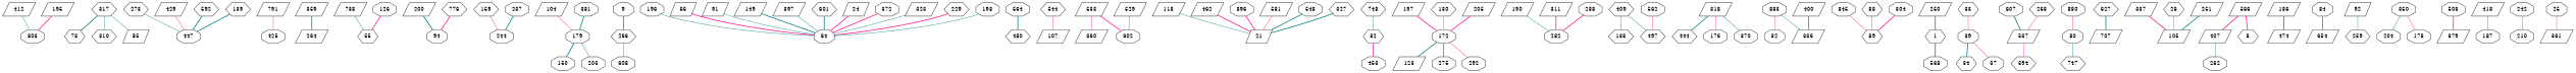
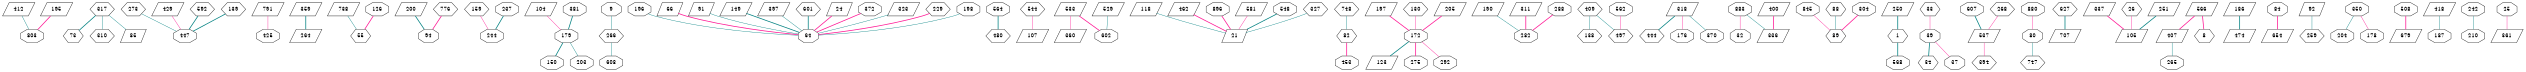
  strict graph {
    "edge"="{}"
    file="/Users/felicedeluca/Developer/UofA/mlgd/resources/Dataset2/originalgraphs/EU_core_Layer4-id.dot"
    "graph"="{'file': '/Users/felicedeluca/Developer/UofA/mlgd/resources/Dataset2/originalgraphs/EU_core_Layer4-id.dot'}"
    "node"="{'label': '', 'level': ''}"
    node [level=4 shape=octagon]
    edge [color=teal style=solid]
    n1 [label=412 level=1 shape=parallelogram]
    n2 [label=803]
    n3 [label=317 level=1 shape=hexagon]
    n4 [label=73 shape=hexagon]
    n5 [label=310 shape=hexagon]
    n6 [label=85 shape=parallelogram]
    n7 [label=273 shape=hexagon]
    n8 [label=447 level=2]
    n9 [label=791 level=2 shape=parallelogram]
    n10 [label=425]
    n11 [label=359 shape=parallelogram]
    n12 [label=264 level=3 shape=parallelogram]
    n13 [label=738 shape=parallelogram]
    n14 [label=55 level=1 shape=hexagon]
    n15 [label=200 shape=parallelogram]
    n16 [label=94 level=2]
    n17 [label=159 shape=hexagon]
    n18 [label=244 level=1]
    n19 [label=104 shape=parallelogram]
    n20 [label=179 level=2]
    n21 [label=150]
    n22 [label=203]
    n23 [label=9]
    n24 [label=266 level=2 shape=hexagon]
    n25 [label=608]
    n26 [label=196]
    n27 [label=64 level=1]
    n28 [label=564]
    n29 [label=480 level=1 shape=hexagon]
    n30 [label=544 shape=hexagon]
    n31 [label=107 level=1 shape=parallelogram]
    n32 [label=533 level=1 shape=parallelogram]
    n33 [label=360 shape=parallelogram]
    n34 [label=602]
    n35 [label=429 shape=parallelogram]
    n36 [label=66 shape=parallelogram]
    n37 [label=126]
    n38 [label=118 shape=parallelogram]
    n39 [label=21 level=1 shape=parallelogram]
    n40 [label=748 shape=hexagon]
    n41 [label=82 level=1 shape=hexagon]
    n42 [label=453]
    n43 [label=197 shape=parallelogram]
    n44 [label=172 level=1]
    n45 [label=123 shape=parallelogram]
    n46 [label=275]
    n47 [label=292]
    n48 [label=190 shape=parallelogram]
    n49 [label=282 level=1]
    n50 [label=409 level=1 shape=hexagon]
    n51 [label=138 shape=hexagon]
    n52 [label=497 shape=hexagon]
    n53 [label=318 level=1 shape=parallelogram]
    n54 [label=444 shape=hexagon]
    n55 [label=176]
    n56 [label=370]
    n57 [label=883]
    n58 [label=32]
    n59 [label=336 level=1 shape=parallelogram]
    n60 [label=130 shape=hexagon]
    n61 [label=845]
    n62 [label=89 level=2 shape=hexagon]
    n63 [label=462 shape=parallelogram]
    n64 [label=88 shape=hexagon]
    n65 [label=250 shape=parallelogram]
    n66 [label=1 level=2 shape=hexagon]
    n67 [label=568]
    n68 [label=91 shape=parallelogram]
    n69 [label=33 shape=hexagon]
    n70 [label=39 level=2]
    n71 [label=34 shape=hexagon]
    n72 [label=37]
    n73 [label=205 shape=parallelogram]
    n74 [label=607]
    n75 [label=537 level=2 shape=parallelogram]
    n76 [label=394 shape=hexagon]
    n77 [label=896]
    n78 [label=268 shape=hexagon]
    n79 [label=381]
    n80 [label=581 shape=parallelogram]
    n81 [label=195 shape=parallelogram]
    n82 [label=880]
    n83 [label=80 level=1]
    n84 [label=747 shape=hexagon]
    n85 [label=548]
    n86 [label=149 shape=parallelogram]
    n87 [label=304]
    n88 [label=397 shape=parallelogram]
    n89 [label=627 level=2 shape=hexagon]
    n90 [label=707 shape=parallelogram]
    n91 [label=601 shape=hexagon]
    n92 [label=337 shape=parallelogram]
    n93 [label=105 level=1 shape=parallelogram]
    n94 [label=776 shape=hexagon]
    n95 [label=566 shape=parallelogram]
    n96 [label=407 level=2 shape=parallelogram]
    n97 [label=8 shape=hexagon]
-   n98 [label=262]
+   n98 [label=265]
    n99 [label=186 shape=parallelogram]
    n100 [label=474 level=1 shape=parallelogram]
    n101 [label=84 level=1]
    n102 [label=654 shape=parallelogram]
    n103 [label=26 shape=hexagon]
    n104 [label=251 shape=parallelogram]
    n105 [label=24 shape=parallelogram]
    n106 [label=92 level=2 shape=parallelogram]
    n107 [label=259 shape=hexagon]
    n108 [label=350 level=1]
    n109 [label=204]
    n110 [label=178]
    n111 [label=372]
    n112 [label=508]
    n113 [label=679 level=1 shape=parallelogram]
    n114 [label=327 shape=hexagon]
    n115 [label=323 shape=parallelogram]
    n116 [label=400 shape=parallelogram]
    n117 [label=418 shape=parallelogram]
    n118 [label=187 level=1]
    n119 [label=237]
    n120 [label=592 shape=hexagon]
    n121 [label=529 shape=parallelogram]
    n122 [label=242]
    n123 [label=210 level=1]
    n124 [label=139 shape=hexagon]
    n125 [label=311 shape=parallelogram]
    n126 [label=288]
    n127 [label=562]
    n128 [label=229 shape=hexagon]
    n129 [label=198]
    n130 [label=25]
    n131 [label=361 level=2 shape=parallelogram]
    n1 -- n2
    n3 -- n4 [style=bold]
    n3 -- n5
    n3 -- n6
    n7 -- n8
    n9 -- n10 [color=deeppink]
    n11 -- n12 [style=bold]
    n13 -- n14
    n15 -- n16 [style=bold]
    n17 -- n18 [color=deeppink]
    n19 -- n20 [color=deeppink]
    n20 -- n21 [style=bold]
    n20 -- n22
-   n23 -- n24 [style=bold]
+   n23 -- n24
    n24 -- n25
    n26 -- n27
    n28 -- n29 [style=bold]
    n30 -- n31 [color=deeppink]
    n32 -- n33 [color=deeppink]
    n32 -- n34 [color=deeppink style=bold]
    n35 -- n8 [color=deeppink]
    n36 -- n27 [color=deeppink style=bold]
    n37 -- n14 [color=deeppink style=bold]
    n38 -- n39
    n40 -- n41
    n41 -- n42 [color=deeppink style=bold]
    n43 -- n44 [color=deeppink style=bold]
    n44 -- n45 [style=bold]
    n44 -- n46 [color=deeppink style=bold]
    n44 -- n47 [color=deeppink]
    n48 -- n49
    n50 -- n51
    n50 -- n52
    n53 -- n54 [style=bold]
    n53 -- n55 [color=deeppink]
    n53 -- n56
    n57 -- n58 [color=deeppink]
    n57 -- n59
    n60 -- n44 [color=deeppink]
    n61 -- n62 [color=deeppink]
    n63 -- n39 [color=deeppink style=bold]
    n64 -- n62
    n65 -- n66 [style=bold]
    n66 -- n67 [style=bold]
    n68 -- n27
    n69 -- n70 [color=deeppink]
    n70 -- n71 [style=bold]
    n70 -- n72 [color=deeppink]
    n73 -- n44 [color=deeppink style=bold]
    n74 -- n75 [style=bold]
    n75 -- n76 [color=deeppink]
    n77 -- n39 [color=deeppink style=bold]
    n78 -- n75 [color=deeppink]
    n79 -- n20 [style=bold]
    n80 -- n39 [color=deeppink]
    n81 -- n2 [color=deeppink style=bold]
    n82 -- n83 [color=deeppink]
    n83 -- n84
    n85 -- n39 [style=bold]
    n86 -- n27 [style=bold]
    n87 -- n62 [color=deeppink style=bold]
    n88 -- n27
    n89 -- n90 [style=bold]
    n91 -- n27 [style=bold]
    n92 -- n93 [color=deeppink style=bold]
    n94 -- n16 [color=deeppink style=bold]
    n95 -- n96 [color=deeppink style=bold]
    n95 -- n97 [color=deeppink style=bold]
    n96 -- n98
    n99 -- n100 [style=bold]
    n101 -- n102 [color=deeppink style=bold]
    n103 -- n93 [color=deeppink]
    n104 -- n93 [style=bold]
    n105 -- n27 [color=deeppink style=bold]
    n106 -- n107
    n108 -- n109
    n108 -- n110 [color=deeppink]
    n111 -- n27 [color=deeppink style=bold]
    n112 -- n113 [color=deeppink style=bold]
-   n114 -- n39 [style=bold]
+   n114 -- n39
    n115 -- n27
    n116 -- n59 [color=deeppink style=bold]
    n117 -- n118
    n119 -- n18 [style=bold]
    n120 -- n8 [style=bold]
    n121 -- n34
    n122 -- n123
    n124 -- n8 [style=bold]
    n125 -- n49 [color=deeppink style=bold]
    n126 -- n49 [color=deeppink style=bold]
    n127 -- n52 [color=deeppink]
    n128 -- n27 [color=deeppink style=bold]
    n129 -- n27
    n130 -- n131 [color=deeppink]
  }
